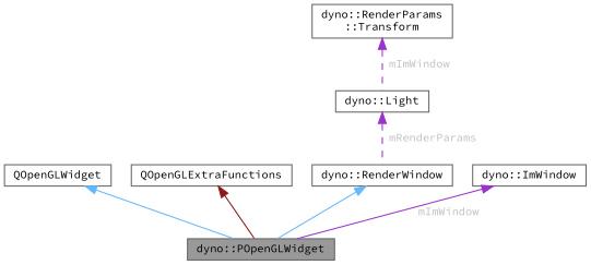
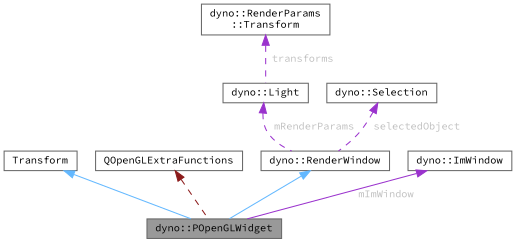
  digraph {
    fontname="Source Code Pro"
    node [color=gray40 fillcolor=white fontname="Source Code Pro" fontsize=10 shape=box style=filled]
    edge [color=darkorchid3 dir=back fontname="Source Code Pro" fontsize=10 labelfontname=Helvetica labelfontsize=10 style=solid fontcolor=grey]
    n1 [fillcolor=grey60 fontcolor=black height=0.2 label="dyno::POpenGLWidget" width=0.4]
-   n2 [height=0.2 label=QOpenGLWidget width=0.4]
+   n2 [height=0.2 label=Transform width=0.4]
    n3 [height=0.2 label=QOpenGLExtraFunctions width=0.4]
    n4 [height=0.2 label="dyno::RenderWindow" width=0.4]
    n5 [height=0.2 label="dyno::Light" width=0.4]
    n6 [height=0.2 label="dyno::RenderParams\l::Transform" width=0.4]
+   n7 [height=0.2 label="dyno::Selection" width=0.4]
    n8 [height=0.2 label="dyno::ImWindow" width=0.4]
    n2 -> n1 [color=steelblue1 fontcolor=""]
-   n3 -> n1 [color=firebrick4 fontcolor=""]
+   n3 -> n1 [color=firebrick4 style=dashed fontcolor=""]
    n4 -> n1 [color=steelblue1 fontcolor=""]
    n5 -> n4 [label=" mRenderParams" style=dashed]
-   n6 -> n5 [label=" mImWindow" style=dashed]
+   n6 -> n5 [label=" transforms" style=dashed]
+   n7 -> n4 [label=" selectedObject" style=dashed]
    n8 -> n1 [label=" mImWindow"]
  }
